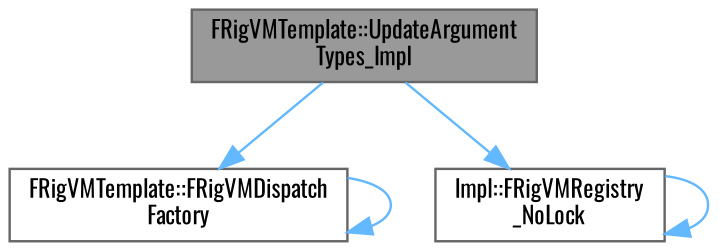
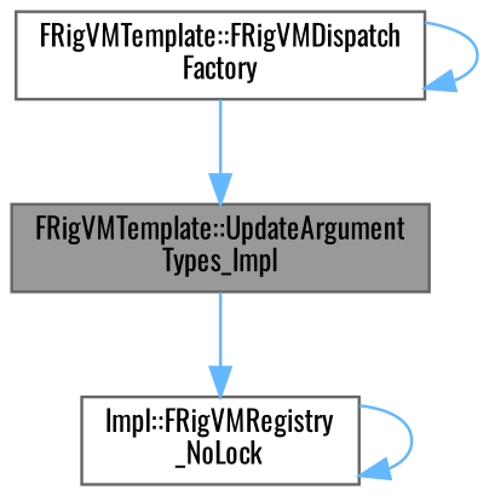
  digraph {
    fontname=Oswald
    rankdir=TB
    node [color=grey40 fillcolor=white fontname=Oswald fontsize=10 shape=box style=filled]
    edge [color=steelblue1 fontname=Oswald fontsize=10 labelfontname=Helvetica labelfontsize=10 style=solid]
    n1 [color=gray40 fillcolor=grey60 fontcolor=black height=0.2 label="FRigVMTemplate::UpdateArgument\lTypes_Impl" width=0.4]
    n2 [height=0.2 label="FRigVMTemplate::FRigVMDispatch\lFactory" width=0.4]
    n3 [height=0.2 label="Impl::FRigVMRegistry\l_NoLock" width=0.4]
-   n1 -> n2
+   n2 -> n1
    n1 -> n3
    n2 -> n2
    n3 -> n3
  }
